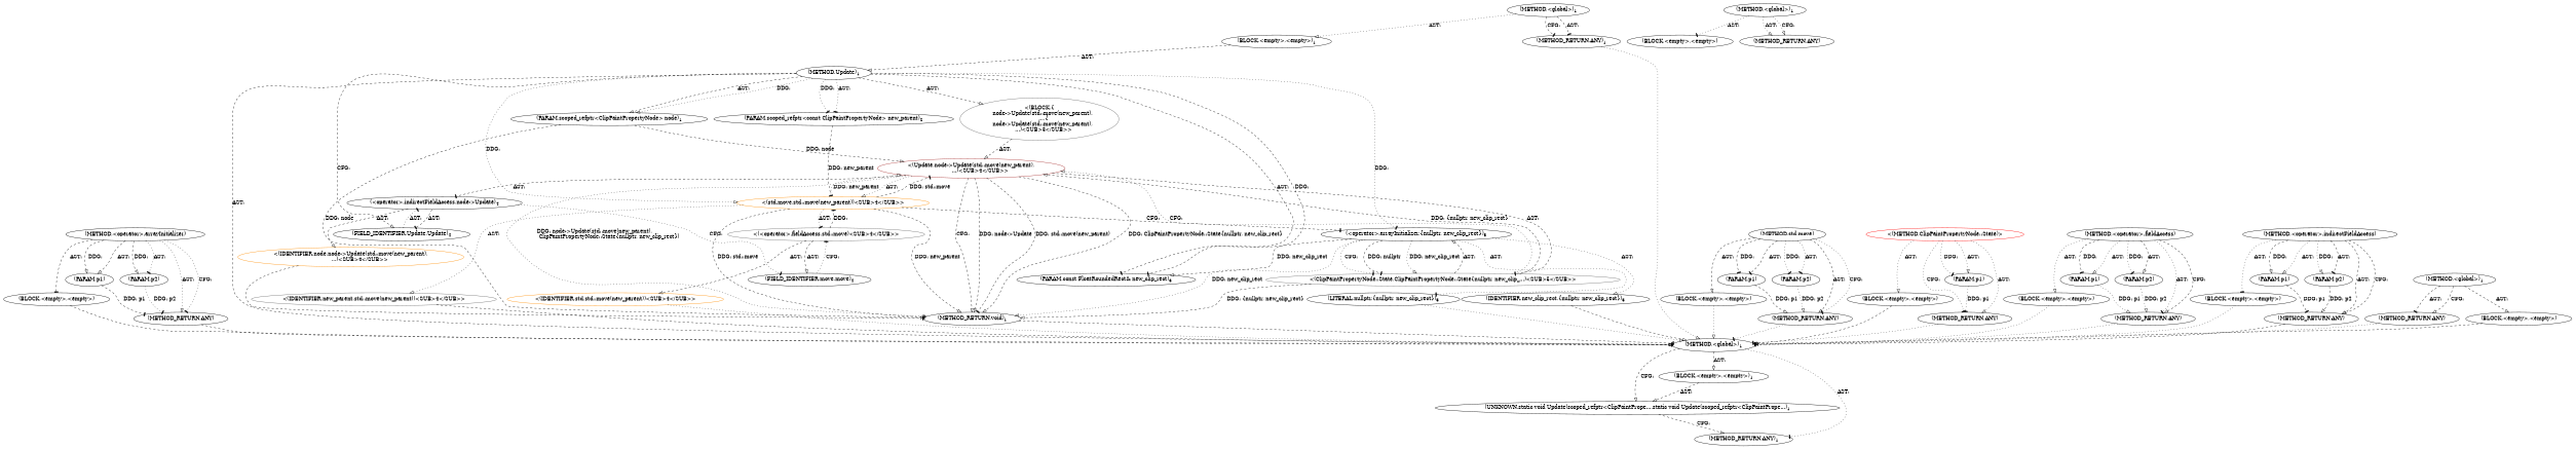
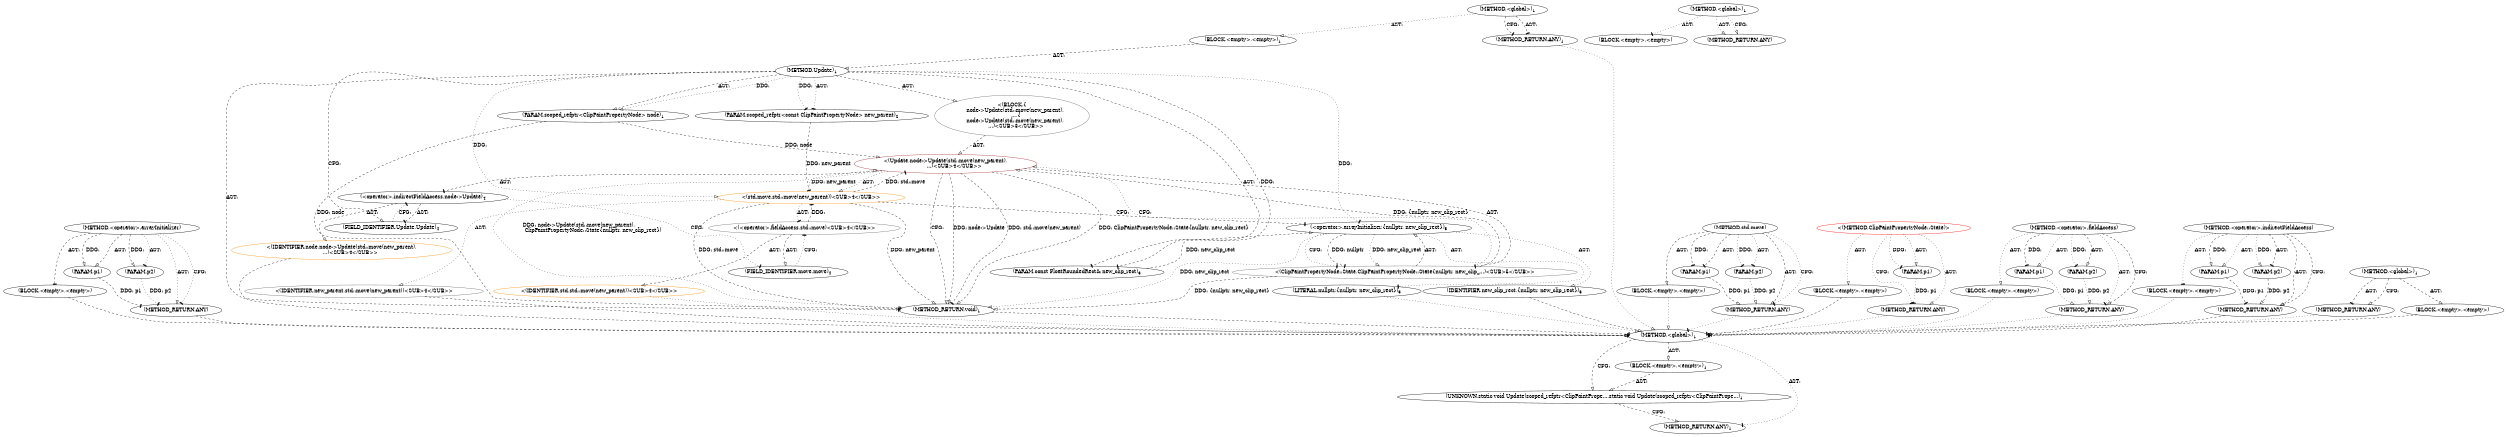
  digraph {
    edge [arrowhead=onormal style=dashed]
    n1 [label=<(METHOD,&lt;operator&gt;.arrayInitializer)>]
    n2 [label=<(PARAM,p1)>]
    n3 [label=<(PARAM,p2)>]
    n4 [label=<(BLOCK,&lt;empty&gt;,&lt;empty&gt;)>]
    n5 [label=<(METHOD_RETURN,ANY)>]
    n6 [label=<(METHOD,&lt;global&gt;)<SUB>1</SUB>>]
    n7 [label=<(BLOCK,&lt;empty&gt;,&lt;empty&gt;)<SUB>1</SUB>>]
    n8 [label=<(UNKNOWN,static void Update(scoped_refptr&lt;ClipPaintPrope...,static void Update(scoped_refptr&lt;ClipPaintPrope...)<SUB>1</SUB>>]
    n9 [label=<(METHOD_RETURN,ANY)<SUB>1</SUB>>]
    n10 [label=<(METHOD,&lt;global&gt;)<SUB>1</SUB>>]
    n11 [label=<(BLOCK,&lt;empty&gt;,&lt;empty&gt;)<SUB>1</SUB>>]
    n12 [label=<(METHOD_RETURN,ANY)<SUB>1</SUB>>]
    n13 [label=<(METHOD,Update)<SUB>1</SUB>>]
    n14 [label=<(PARAM,scoped_refptr&lt;ClipPaintPropertyNode&gt; node)<SUB>1</SUB>>]
    n15 [label=<(PARAM,scoped_refptr&lt;const ClipPaintPropertyNode&gt; new_parent)<SUB>2</SUB>>]
    n16 [label=<(PARAM,const FloatRoundedRect&amp; new_clip_rect)<SUB>3</SUB>>]
    n17 [color=gray40 label="<(BLOCK,{\n    node-&gt;Update(std::move(new_parent),\n     ...,{\n    node-&gt;Update(std::move(new_parent),\n     ...)<SUB>3</SUB>>"]
    n18 [label=<(FIELD_IDENTIFIER,Update,Update)<SUB>4</SUB>>]
    n19 [color=darkorange label="<(std.move,std::move(new_parent))<SUB>4</SUB>>"]
    n20 [label=<(&lt;operator&gt;.arrayInitializer,{nullptr, new_clip_rect})<SUB>5</SUB>>]
    n21 [label=<(METHOD_RETURN,void)<SUB>1</SUB>>]
    n22 [color=brown label="<(Update,node-&gt;Update(std::move(new_parent),\n           ...)<SUB>4</SUB>>"]
    n23 [label=<(&lt;operator&gt;.indirectFieldAccess,node-&gt;Update)<SUB>4</SUB>>]
    n24 [color=gray40 label="<(&lt;operator&gt;.fieldAccess,std::move)<SUB>4</SUB>>"]
    n25 [color=gray40 label="<(IDENTIFIER,new_parent,std::move(new_parent))<SUB>4</SUB>>"]
    n26 [color=gray40 label="<(ClipPaintPropertyNode::State,ClipPaintPropertyNode::State{nullptr, new_clip_...)<SUB>5</SUB>>"]
    n27 [label=<(LITERAL,nullptr,{nullptr, new_clip_rect})<SUB>5</SUB>>]
    n28 [label=<(IDENTIFIER,new_clip_rect,{nullptr, new_clip_rect})<SUB>5</SUB>>]
    n29 [color=darkorange label="<(IDENTIFIER,node,node-&gt;Update(std::move(new_parent),\n           ...)<SUB>4</SUB>>"]
    n30 [label=<(FIELD_IDENTIFIER,move,move)<SUB>4</SUB>>]
    n31 [color=darkorange label="<(IDENTIFIER,std,std::move(new_parent))<SUB>4</SUB>>"]
    n32 [label=<(METHOD,std.move)>]
    n33 [label=<(PARAM,p1)>]
    n34 [label=<(PARAM,p2)>]
    n35 [label=<(BLOCK,&lt;empty&gt;,&lt;empty&gt;)>]
    n36 [label=<(METHOD_RETURN,ANY)>]
    n37 [color=red label="<(METHOD,ClipPaintPropertyNode::State)>"]
    n38 [label=<(PARAM,p1)>]
    n39 [label=<(BLOCK,&lt;empty&gt;,&lt;empty&gt;)>]
    n40 [label=<(METHOD_RETURN,ANY)>]
    n41 [label=<(METHOD,&lt;operator&gt;.fieldAccess)>]
    n42 [label=<(PARAM,p1)>]
    n43 [label=<(PARAM,p2)>]
    n44 [label=<(BLOCK,&lt;empty&gt;,&lt;empty&gt;)>]
    n45 [label=<(METHOD_RETURN,ANY)>]
    n46 [label=<(METHOD,&lt;operator&gt;.indirectFieldAccess)>]
    n47 [label=<(PARAM,p1)>]
    n48 [label=<(PARAM,p2)>]
    n49 [label=<(BLOCK,&lt;empty&gt;,&lt;empty&gt;)>]
    n50 [label=<(METHOD_RETURN,ANY)>]
    n51 [label=<(METHOD,&lt;global&gt;)<SUB>1</SUB>>]
    n52 [label=<(BLOCK,&lt;empty&gt;,&lt;empty&gt;)>]
    n53 [label=<(METHOD_RETURN,ANY)>]
    n54 [label=<(METHOD,&lt;global&gt;)<SUB>1</SUB>>]
    n55 [label=<(BLOCK,&lt;empty&gt;,&lt;empty&gt;)>]
    n56 [label=<(METHOD_RETURN,ANY)>]
    n1 -> n2 [label="AST: "]
    n1 -> n2 [label="DDG: "]
    n1 -> n3 [arrowhead=tee label="AST: " style=dotted]
    n1 -> n3 [label="DDG: "]
    n1 -> n4 [arrowhead=tee label="AST: "]
    n1 -> n5 [label="AST: " style=dotted]
    n1 -> n5 [arrowhead=tee label="CFG: " style=dotted]
    n2 -> n5 [arrowhead=tee label="DDG: p1"]
    n3 -> n5 [arrowhead=tee label="DDG: p2" style=dotted]
    n4 -> n6
    n5 -> n6
    n6 -> n7 [label="AST: "]
    n6 -> n8 [label="CFG: "]
    n6 -> n9 [arrowhead=tee label="AST: " style=dotted]
    n7 -> n8 [label="AST: "]
    n8 -> n9 [label="CFG: "]
    n10 -> n11 [label="AST: " style=dotted]
    n10 -> n12 [arrowhead=tee label="AST: "]
    n10 -> n12 [arrowhead=tee label="CFG: "]
    n11 -> n13 [label="AST: "]
    n12 -> n6 [style=dotted]
    n13 -> n14 [label="AST: "]
    n13 -> n14 [label="DDG: " style=dotted]
    n13 -> n15 [arrowhead=tee label="AST: " style=dotted]
    n13 -> n15 [arrowhead=tee label="DDG: " style=dotted]
    n13 -> n16 [arrowhead=tee label="AST: "]
    n13 -> n16 [arrowhead=tee label="DDG: "]
    n13 -> n17 [label="AST: "]
    n13 -> n18 [label="CFG: "]
    n13 -> n19 [label="DDG: " style=dotted]
    n13 -> n20 [arrowhead=tee label="DDG: " style=dotted]
    n13 -> n21 [arrowhead=tee label="AST: "]
    n14 -> n21 [label="DDG: node"]
    n14 -> n22 [label="DDG: node"]
    n15 -> n19 [arrowhead=tee label="DDG: new_parent"]
-   n20 -> n16 [label="DDG: new_clip_rect"]
+   n16 -> n20 [label="DDG: new_clip_rect"]
    n17 -> n22 [label="AST: "]
-   n18 -> n23 [arrowhead=tee label="AST: " style=dotted]
+   n18 -> n23 [arrowhead=tee label="CFG: " style=dotted]
    n19 -> n20 [arrowhead=tee label="CFG: "]
    n19 -> n21 [arrowhead=tee label="DDG: std::move"]
    n19 -> n21 [label="DDG: new_parent"]
    n19 -> n22 [arrowhead=tee label="DDG: std::move"]
    n19 -> n22 [label="DDG: new_parent" style=dotted]
    n19 -> n24 [arrowhead=tee label="AST: " style=dotted]
    n19 -> n25 [label="AST: " style=dotted]
    n20 -> n21 [label="DDG: new_clip_rect" style=dotted]
    n20 -> n26 [arrowhead=tee label="CFG: " style=dotted]
    n20 -> n26 [arrowhead=tee label="DDG: nullptr"]
    n20 -> n26 [label="DDG: new_clip_rect" style=dotted]
    n20 -> n27 [arrowhead=tee label="AST: " style=dotted]
    n20 -> n28 [label="AST: " style=dotted]
    n21 -> n6 [arrowhead=tee]
    n22 -> n19 [label="AST: " style=dotted]
    n22 -> n21 [label="CFG: "]
    n22 -> n21 [label="DDG: node-&gt;Update"]
    n22 -> n21 [arrowhead=tee label="DDG: std::move(new_parent)"]
    n22 -> n21 [label="DDG: ClipPaintPropertyNode::State{nullptr, new_clip_rect}"]
    n22 -> n21 [label="DDG: node-&gt;Update(std::move(new_parent),\n                  ClipPaintPropertyNode::State{nullptr, new_clip_rect})" style=dotted]
    n22 -> n23 [arrowhead=tee label="AST: "]
    n22 -> n26 [arrowhead=tee label="AST: "]
    n23 -> n18 [arrowhead=tee label="AST: "]
    n23 -> n29 [label="AST: "]
    n23 -> n30 [arrowhead=tee label="CFG: " style=dotted]
    n24 -> n19 [arrowhead=tee label="DDG: "]
    n24 -> n30 [label="AST: "]
    n24 -> n31 [label="AST: "]
    n25 -> n6 [arrowhead=tee]
    n26 -> n20 [label="AST: "]
    n26 -> n21 [label="DDG: {nullptr, new_clip_rect}"]
    n26 -> n22 [label="CFG: " style=dotted]
    n26 -> n22 [label="DDG: {nullptr, new_clip_rect}"]
    n27 -> n6 [style=dotted]
    n28 -> n6
    n29 -> n6 [arrowhead=tee]
    n30 -> n24 [arrowhead=tee label="CFG: " style=dotted]
    n31 -> n6 [style=dotted]
    n32 -> n33 [arrowhead=tee label="AST: "]
    n32 -> n33 [arrowhead=tee label="DDG: "]
    n32 -> n34 [arrowhead=tee label="AST: " style=dotted]
    n32 -> n34 [arrowhead=tee label="DDG: " style=dotted]
    n32 -> n35 [label="AST: "]
    n32 -> n36 [label="AST: "]
    n32 -> n36 [arrowhead=tee label="CFG: " style=dotted]
    n33 -> n36 [label="DDG: p1"]
    n34 -> n36 [label="DDG: p2" style=dotted]
    n35 -> n6 [style=dotted]
    n36 -> n6 [arrowhead=tee style=dotted]
    n37 -> n38 [label="AST: " style=dotted]
    n37 -> n38 [arrowhead=tee label="DDG: " style=dotted]
    n37 -> n39 [label="AST: " style=dotted]
    n37 -> n40 [label="AST: " style=dotted]
    n37 -> n40 [arrowhead=tee label="CFG: " style=dotted]
    n38 -> n40 [arrowhead=tee label="DDG: p1" style=dotted]
    n39 -> n6
    n40 -> n6 [arrowhead=tee style=dotted]
    n41 -> n42 [label="AST: " style=dotted]
    n41 -> n42 [arrowhead=tee label="DDG: "]
    n41 -> n43 [label="AST: "]
    n41 -> n43 [arrowhead=tee label="DDG: " style=dotted]
    n41 -> n44 [label="AST: " style=dotted]
    n41 -> n45 [arrowhead=tee label="AST: " style=dotted]
    n41 -> n45 [label="CFG: "]
    n42 -> n45 [label="DDG: p1" style=dotted]
    n43 -> n45 [label="DDG: p2" style=dotted]
    n44 -> n6 [arrowhead=tee style=dotted]
    n45 -> n6 [style=dotted]
    n46 -> n47 [label="AST: " style=dotted]
    n46 -> n47 [label="DDG: "]
    n46 -> n48 [arrowhead=tee label="AST: "]
    n46 -> n48 [label="DDG: " style=dotted]
    n46 -> n49 [arrowhead=tee label="AST: " style=dotted]
    n46 -> n50 [label="AST: "]
    n46 -> n50 [label="CFG: "]
    n47 -> n50 [arrowhead=tee label="DDG: p1"]
    n48 -> n50 [label="DDG: p2"]
    n49 -> n6 [arrowhead=tee style=dotted]
    n50 -> n6 [arrowhead=tee]
    n51 -> n52 [label="AST: "]
    n51 -> n53 [arrowhead=tee label="AST: "]
    n51 -> n53 [label="CFG: "]
    n52 -> n6
    n53 -> n6 [style=dotted]
    n54 -> n55 [arrowhead=tee label="AST: " style=dotted]
    n54 -> n56 [label="AST: " style=dotted]
    n54 -> n56 [label="CFG: " style=dotted]
  }
